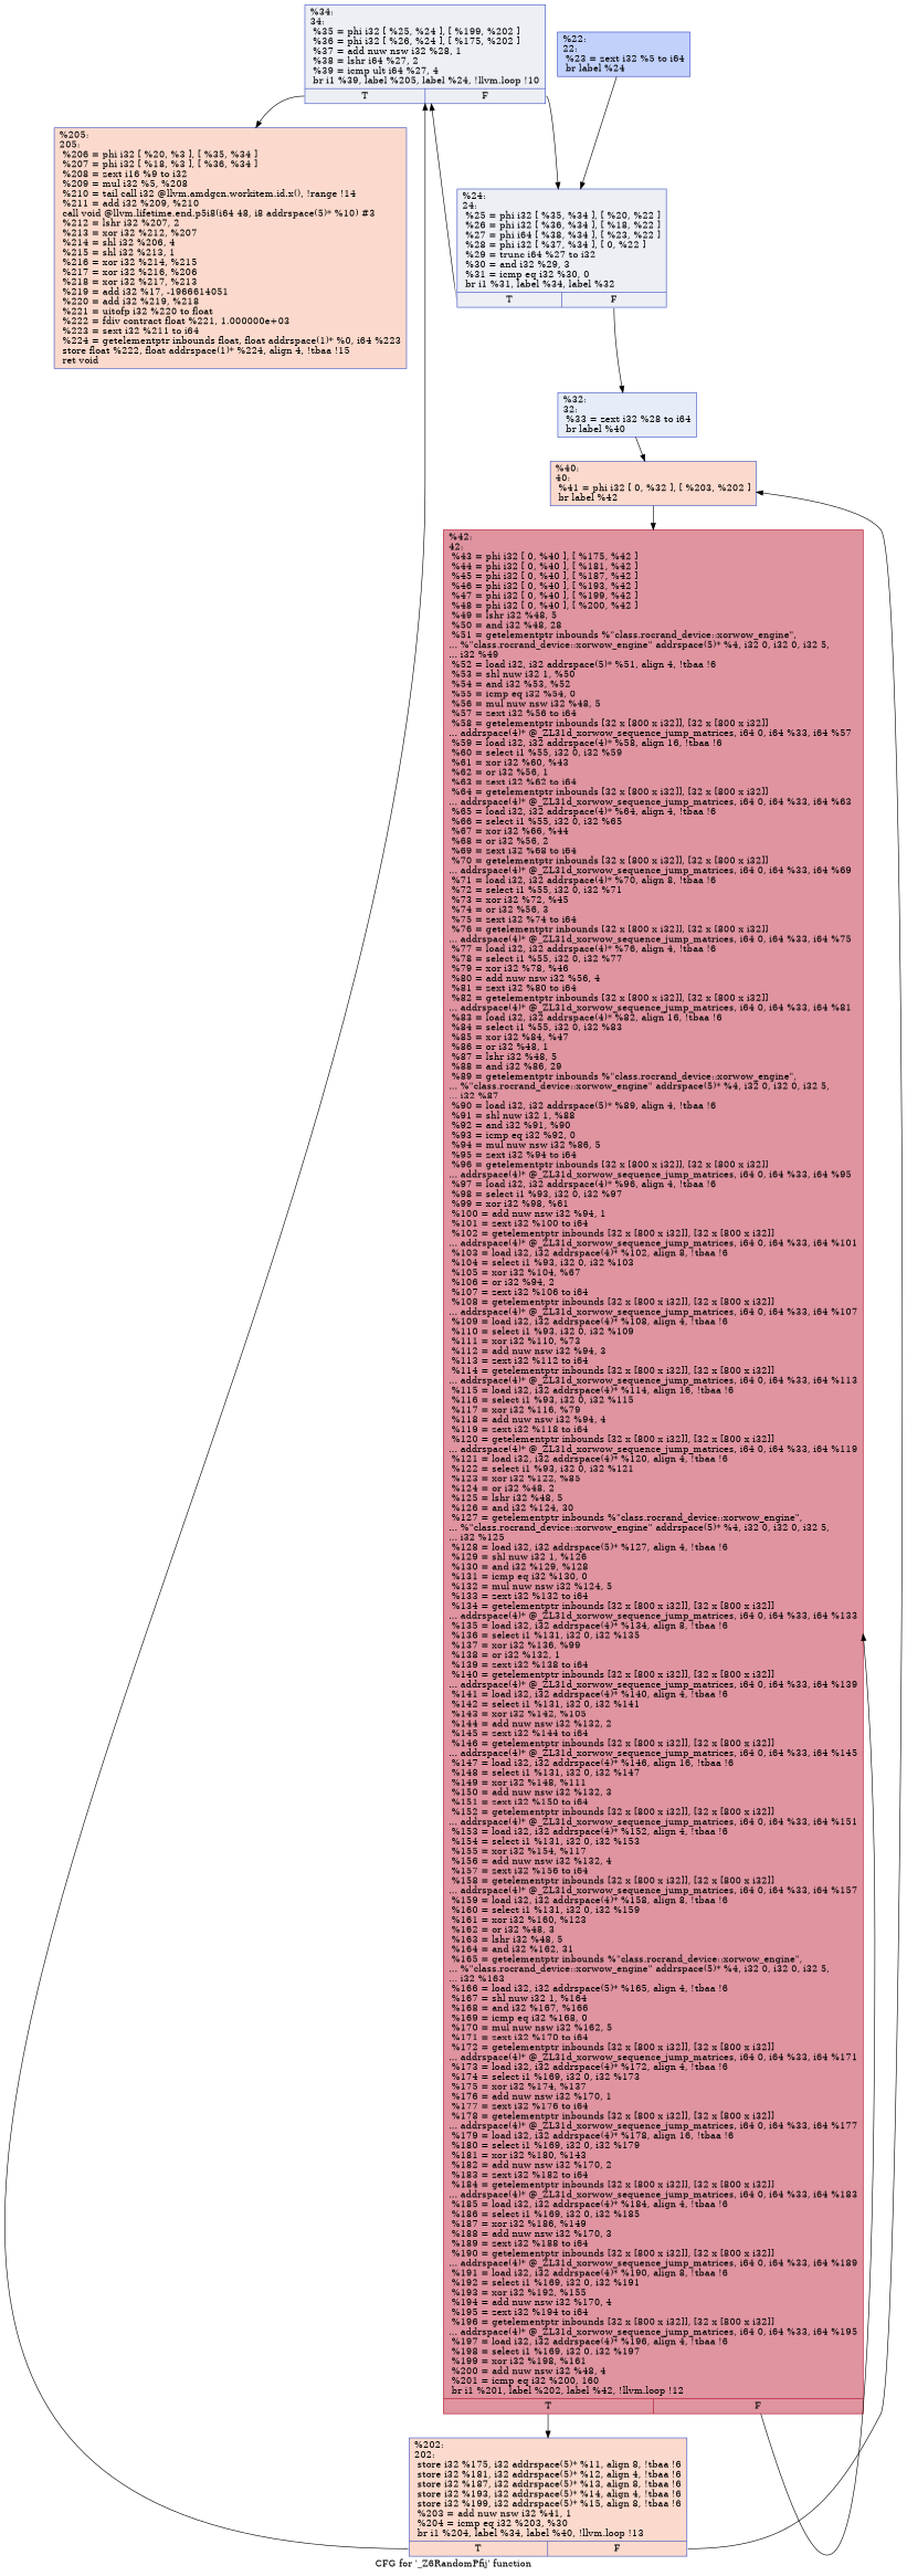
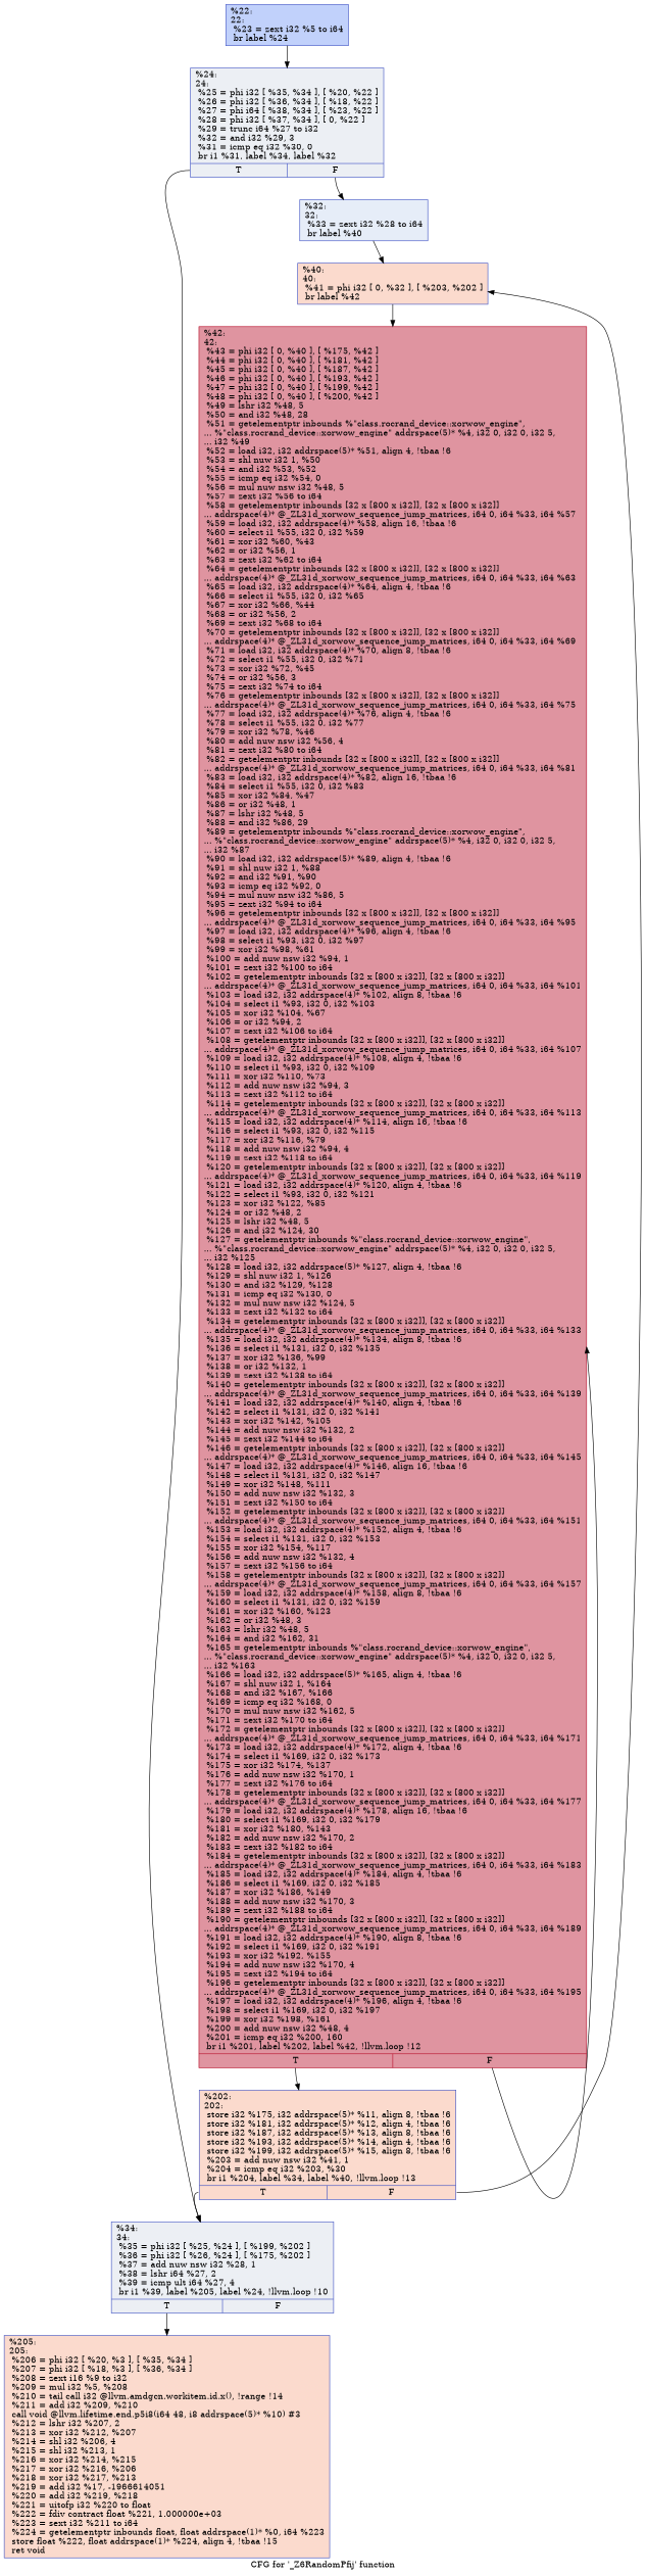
  digraph {
    label="CFG for '_Z6RandomPfij' function"
    node [color="#3d50c3ff" fillcolor="#f7ac8e70" shape=record style=filled]
    edge [tailport=s0]
    n1 [label="{%205:\l205:                                              \l  %206 = phi i32 [ %20, %3 ], [ %35, %34 ]\l  %207 = phi i32 [ %18, %3 ], [ %36, %34 ]\l  %208 = zext i16 %9 to i32\l  %209 = mul i32 %5, %208\l  %210 = tail call i32 @llvm.amdgcn.workitem.id.x(), !range !14\l  %211 = add i32 %209, %210\l  call void @llvm.lifetime.end.p5i8(i64 48, i8 addrspace(5)* %10) #3\l  %212 = lshr i32 %207, 2\l  %213 = xor i32 %212, %207\l  %214 = shl i32 %206, 4\l  %215 = shl i32 %213, 1\l  %216 = xor i32 %214, %215\l  %217 = xor i32 %216, %206\l  %218 = xor i32 %217, %213\l  %219 = add i32 %17, -1966614051\l  %220 = add i32 %219, %218\l  %221 = uitofp i32 %220 to float\l  %222 = fdiv contract float %221, 1.000000e+03\l  %223 = sext i32 %211 to i64\l  %224 = getelementptr inbounds float, float addrspace(1)* %0, i64 %223\l  store float %222, float addrspace(1)* %224, align 4, !tbaa !15\l  ret void\l}"]
    n2 [fillcolor="#7396f570" label="{%22:\l22:                                               \l  %23 = zext i32 %5 to i64\l  br label %24\l}"]
-   n3 [fillcolor="#d4dbe670" label="{%24:\l24:                                               \l  %25 = phi i32 [ %35, %34 ], [ %20, %22 ]\l  %26 = phi i32 [ %36, %34 ], [ %18, %22 ]\l  %27 = phi i64 [ %38, %34 ], [ %23, %22 ]\l  %28 = phi i32 [ %37, %34 ], [ 0, %22 ]\l  %29 = trunc i64 %27 to i32\l  %30 = and i32 %29, 3\l  %31 = icmp eq i32 %30, 0\l  br i1 %31, label %34, label %32\l|{<s0>T|<s1>F}}"]
+   n3 [fillcolor="#d4dbe670" label="{%24:\l24:                                               \l  %25 = phi i32 [ %35, %34 ], [ %20, %22 ]\l  %26 = phi i32 [ %36, %34 ], [ %18, %22 ]\l  %27 = phi i64 [ %38, %34 ], [ %23, %22 ]\l  %28 = phi i32 [ %37, %34 ], [ 0, %22 ]\l  %29 = trunc i64 %27 to i32\l  %32 = and i32 %29, 3\l  %31 = icmp eq i32 %30, 0\l  br i1 %31, label %34, label %32\l|{<s0>T|<s1>F}}"]
    n4 [fillcolor="#d4dbe670" label="{%34:\l34:                                               \l  %35 = phi i32 [ %25, %24 ], [ %199, %202 ]\l  %36 = phi i32 [ %26, %24 ], [ %175, %202 ]\l  %37 = add nuw nsw i32 %28, 1\l  %38 = lshr i64 %27, 2\l  %39 = icmp ult i64 %27, 4\l  br i1 %39, label %205, label %24, !llvm.loop !10\l|{<s0>T|<s1>F}}"]
    n5 [fillcolor="#c7d7f070" label="{%32:\l32:                                               \l  %33 = zext i32 %28 to i64\l  br label %40\l}"]
    n6 [label="{%40:\l40:                                               \l  %41 = phi i32 [ 0, %32 ], [ %203, %202 ]\l  br label %42\l}"]
    n7 [color="#b70d28ff" fillcolor="#b70d2870" label="{%42:\l42:                                               \l  %43 = phi i32 [ 0, %40 ], [ %175, %42 ]\l  %44 = phi i32 [ 0, %40 ], [ %181, %42 ]\l  %45 = phi i32 [ 0, %40 ], [ %187, %42 ]\l  %46 = phi i32 [ 0, %40 ], [ %193, %42 ]\l  %47 = phi i32 [ 0, %40 ], [ %199, %42 ]\l  %48 = phi i32 [ 0, %40 ], [ %200, %42 ]\l  %49 = lshr i32 %48, 5\l  %50 = and i32 %48, 28\l  %51 = getelementptr inbounds %\"class.rocrand_device::xorwow_engine\",\l... %\"class.rocrand_device::xorwow_engine\" addrspace(5)* %4, i32 0, i32 0, i32 5,\l... i32 %49\l  %52 = load i32, i32 addrspace(5)* %51, align 4, !tbaa !6\l  %53 = shl nuw i32 1, %50\l  %54 = and i32 %53, %52\l  %55 = icmp eq i32 %54, 0\l  %56 = mul nuw nsw i32 %48, 5\l  %57 = zext i32 %56 to i64\l  %58 = getelementptr inbounds [32 x [800 x i32]], [32 x [800 x i32]]\l... addrspace(4)* @_ZL31d_xorwow_sequence_jump_matrices, i64 0, i64 %33, i64 %57\l  %59 = load i32, i32 addrspace(4)* %58, align 16, !tbaa !6\l  %60 = select i1 %55, i32 0, i32 %59\l  %61 = xor i32 %60, %43\l  %62 = or i32 %56, 1\l  %63 = zext i32 %62 to i64\l  %64 = getelementptr inbounds [32 x [800 x i32]], [32 x [800 x i32]]\l... addrspace(4)* @_ZL31d_xorwow_sequence_jump_matrices, i64 0, i64 %33, i64 %63\l  %65 = load i32, i32 addrspace(4)* %64, align 4, !tbaa !6\l  %66 = select i1 %55, i32 0, i32 %65\l  %67 = xor i32 %66, %44\l  %68 = or i32 %56, 2\l  %69 = zext i32 %68 to i64\l  %70 = getelementptr inbounds [32 x [800 x i32]], [32 x [800 x i32]]\l... addrspace(4)* @_ZL31d_xorwow_sequence_jump_matrices, i64 0, i64 %33, i64 %69\l  %71 = load i32, i32 addrspace(4)* %70, align 8, !tbaa !6\l  %72 = select i1 %55, i32 0, i32 %71\l  %73 = xor i32 %72, %45\l  %74 = or i32 %56, 3\l  %75 = zext i32 %74 to i64\l  %76 = getelementptr inbounds [32 x [800 x i32]], [32 x [800 x i32]]\l... addrspace(4)* @_ZL31d_xorwow_sequence_jump_matrices, i64 0, i64 %33, i64 %75\l  %77 = load i32, i32 addrspace(4)* %76, align 4, !tbaa !6\l  %78 = select i1 %55, i32 0, i32 %77\l  %79 = xor i32 %78, %46\l  %80 = add nuw nsw i32 %56, 4\l  %81 = zext i32 %80 to i64\l  %82 = getelementptr inbounds [32 x [800 x i32]], [32 x [800 x i32]]\l... addrspace(4)* @_ZL31d_xorwow_sequence_jump_matrices, i64 0, i64 %33, i64 %81\l  %83 = load i32, i32 addrspace(4)* %82, align 16, !tbaa !6\l  %84 = select i1 %55, i32 0, i32 %83\l  %85 = xor i32 %84, %47\l  %86 = or i32 %48, 1\l  %87 = lshr i32 %48, 5\l  %88 = and i32 %86, 29\l  %89 = getelementptr inbounds %\"class.rocrand_device::xorwow_engine\",\l... %\"class.rocrand_device::xorwow_engine\" addrspace(5)* %4, i32 0, i32 0, i32 5,\l... i32 %87\l  %90 = load i32, i32 addrspace(5)* %89, align 4, !tbaa !6\l  %91 = shl nuw i32 1, %88\l  %92 = and i32 %91, %90\l  %93 = icmp eq i32 %92, 0\l  %94 = mul nuw nsw i32 %86, 5\l  %95 = zext i32 %94 to i64\l  %96 = getelementptr inbounds [32 x [800 x i32]], [32 x [800 x i32]]\l... addrspace(4)* @_ZL31d_xorwow_sequence_jump_matrices, i64 0, i64 %33, i64 %95\l  %97 = load i32, i32 addrspace(4)* %96, align 4, !tbaa !6\l  %98 = select i1 %93, i32 0, i32 %97\l  %99 = xor i32 %98, %61\l  %100 = add nuw nsw i32 %94, 1\l  %101 = zext i32 %100 to i64\l  %102 = getelementptr inbounds [32 x [800 x i32]], [32 x [800 x i32]]\l... addrspace(4)* @_ZL31d_xorwow_sequence_jump_matrices, i64 0, i64 %33, i64 %101\l  %103 = load i32, i32 addrspace(4)* %102, align 8, !tbaa !6\l  %104 = select i1 %93, i32 0, i32 %103\l  %105 = xor i32 %104, %67\l  %106 = or i32 %94, 2\l  %107 = zext i32 %106 to i64\l  %108 = getelementptr inbounds [32 x [800 x i32]], [32 x [800 x i32]]\l... addrspace(4)* @_ZL31d_xorwow_sequence_jump_matrices, i64 0, i64 %33, i64 %107\l  %109 = load i32, i32 addrspace(4)* %108, align 4, !tbaa !6\l  %110 = select i1 %93, i32 0, i32 %109\l  %111 = xor i32 %110, %73\l  %112 = add nuw nsw i32 %94, 3\l  %113 = zext i32 %112 to i64\l  %114 = getelementptr inbounds [32 x [800 x i32]], [32 x [800 x i32]]\l... addrspace(4)* @_ZL31d_xorwow_sequence_jump_matrices, i64 0, i64 %33, i64 %113\l  %115 = load i32, i32 addrspace(4)* %114, align 16, !tbaa !6\l  %116 = select i1 %93, i32 0, i32 %115\l  %117 = xor i32 %116, %79\l  %118 = add nuw nsw i32 %94, 4\l  %119 = zext i32 %118 to i64\l  %120 = getelementptr inbounds [32 x [800 x i32]], [32 x [800 x i32]]\l... addrspace(4)* @_ZL31d_xorwow_sequence_jump_matrices, i64 0, i64 %33, i64 %119\l  %121 = load i32, i32 addrspace(4)* %120, align 4, !tbaa !6\l  %122 = select i1 %93, i32 0, i32 %121\l  %123 = xor i32 %122, %85\l  %124 = or i32 %48, 2\l  %125 = lshr i32 %48, 5\l  %126 = and i32 %124, 30\l  %127 = getelementptr inbounds %\"class.rocrand_device::xorwow_engine\",\l... %\"class.rocrand_device::xorwow_engine\" addrspace(5)* %4, i32 0, i32 0, i32 5,\l... i32 %125\l  %128 = load i32, i32 addrspace(5)* %127, align 4, !tbaa !6\l  %129 = shl nuw i32 1, %126\l  %130 = and i32 %129, %128\l  %131 = icmp eq i32 %130, 0\l  %132 = mul nuw nsw i32 %124, 5\l  %133 = zext i32 %132 to i64\l  %134 = getelementptr inbounds [32 x [800 x i32]], [32 x [800 x i32]]\l... addrspace(4)* @_ZL31d_xorwow_sequence_jump_matrices, i64 0, i64 %33, i64 %133\l  %135 = load i32, i32 addrspace(4)* %134, align 8, !tbaa !6\l  %136 = select i1 %131, i32 0, i32 %135\l  %137 = xor i32 %136, %99\l  %138 = or i32 %132, 1\l  %139 = zext i32 %138 to i64\l  %140 = getelementptr inbounds [32 x [800 x i32]], [32 x [800 x i32]]\l... addrspace(4)* @_ZL31d_xorwow_sequence_jump_matrices, i64 0, i64 %33, i64 %139\l  %141 = load i32, i32 addrspace(4)* %140, align 4, !tbaa !6\l  %142 = select i1 %131, i32 0, i32 %141\l  %143 = xor i32 %142, %105\l  %144 = add nuw nsw i32 %132, 2\l  %145 = zext i32 %144 to i64\l  %146 = getelementptr inbounds [32 x [800 x i32]], [32 x [800 x i32]]\l... addrspace(4)* @_ZL31d_xorwow_sequence_jump_matrices, i64 0, i64 %33, i64 %145\l  %147 = load i32, i32 addrspace(4)* %146, align 16, !tbaa !6\l  %148 = select i1 %131, i32 0, i32 %147\l  %149 = xor i32 %148, %111\l  %150 = add nuw nsw i32 %132, 3\l  %151 = zext i32 %150 to i64\l  %152 = getelementptr inbounds [32 x [800 x i32]], [32 x [800 x i32]]\l... addrspace(4)* @_ZL31d_xorwow_sequence_jump_matrices, i64 0, i64 %33, i64 %151\l  %153 = load i32, i32 addrspace(4)* %152, align 4, !tbaa !6\l  %154 = select i1 %131, i32 0, i32 %153\l  %155 = xor i32 %154, %117\l  %156 = add nuw nsw i32 %132, 4\l  %157 = zext i32 %156 to i64\l  %158 = getelementptr inbounds [32 x [800 x i32]], [32 x [800 x i32]]\l... addrspace(4)* @_ZL31d_xorwow_sequence_jump_matrices, i64 0, i64 %33, i64 %157\l  %159 = load i32, i32 addrspace(4)* %158, align 8, !tbaa !6\l  %160 = select i1 %131, i32 0, i32 %159\l  %161 = xor i32 %160, %123\l  %162 = or i32 %48, 3\l  %163 = lshr i32 %48, 5\l  %164 = and i32 %162, 31\l  %165 = getelementptr inbounds %\"class.rocrand_device::xorwow_engine\",\l... %\"class.rocrand_device::xorwow_engine\" addrspace(5)* %4, i32 0, i32 0, i32 5,\l... i32 %163\l  %166 = load i32, i32 addrspace(5)* %165, align 4, !tbaa !6\l  %167 = shl nuw i32 1, %164\l  %168 = and i32 %167, %166\l  %169 = icmp eq i32 %168, 0\l  %170 = mul nuw nsw i32 %162, 5\l  %171 = zext i32 %170 to i64\l  %172 = getelementptr inbounds [32 x [800 x i32]], [32 x [800 x i32]]\l... addrspace(4)* @_ZL31d_xorwow_sequence_jump_matrices, i64 0, i64 %33, i64 %171\l  %173 = load i32, i32 addrspace(4)* %172, align 4, !tbaa !6\l  %174 = select i1 %169, i32 0, i32 %173\l  %175 = xor i32 %174, %137\l  %176 = add nuw nsw i32 %170, 1\l  %177 = zext i32 %176 to i64\l  %178 = getelementptr inbounds [32 x [800 x i32]], [32 x [800 x i32]]\l... addrspace(4)* @_ZL31d_xorwow_sequence_jump_matrices, i64 0, i64 %33, i64 %177\l  %179 = load i32, i32 addrspace(4)* %178, align 16, !tbaa !6\l  %180 = select i1 %169, i32 0, i32 %179\l  %181 = xor i32 %180, %143\l  %182 = add nuw nsw i32 %170, 2\l  %183 = zext i32 %182 to i64\l  %184 = getelementptr inbounds [32 x [800 x i32]], [32 x [800 x i32]]\l... addrspace(4)* @_ZL31d_xorwow_sequence_jump_matrices, i64 0, i64 %33, i64 %183\l  %185 = load i32, i32 addrspace(4)* %184, align 4, !tbaa !6\l  %186 = select i1 %169, i32 0, i32 %185\l  %187 = xor i32 %186, %149\l  %188 = add nuw nsw i32 %170, 3\l  %189 = zext i32 %188 to i64\l  %190 = getelementptr inbounds [32 x [800 x i32]], [32 x [800 x i32]]\l... addrspace(4)* @_ZL31d_xorwow_sequence_jump_matrices, i64 0, i64 %33, i64 %189\l  %191 = load i32, i32 addrspace(4)* %190, align 8, !tbaa !6\l  %192 = select i1 %169, i32 0, i32 %191\l  %193 = xor i32 %192, %155\l  %194 = add nuw nsw i32 %170, 4\l  %195 = zext i32 %194 to i64\l  %196 = getelementptr inbounds [32 x [800 x i32]], [32 x [800 x i32]]\l... addrspace(4)* @_ZL31d_xorwow_sequence_jump_matrices, i64 0, i64 %33, i64 %195\l  %197 = load i32, i32 addrspace(4)* %196, align 4, !tbaa !6\l  %198 = select i1 %169, i32 0, i32 %197\l  %199 = xor i32 %198, %161\l  %200 = add nuw nsw i32 %48, 4\l  %201 = icmp eq i32 %200, 160\l  br i1 %201, label %202, label %42, !llvm.loop !12\l|{<s0>T|<s1>F}}"]
    n8 [label="{%202:\l202:                                              \l  store i32 %175, i32 addrspace(5)* %11, align 8, !tbaa !6\l  store i32 %181, i32 addrspace(5)* %12, align 4, !tbaa !6\l  store i32 %187, i32 addrspace(5)* %13, align 8, !tbaa !6\l  store i32 %193, i32 addrspace(5)* %14, align 4, !tbaa !6\l  store i32 %199, i32 addrspace(5)* %15, align 8, !tbaa !6\l  %203 = add nuw nsw i32 %41, 1\l  %204 = icmp eq i32 %203, %30\l  br i1 %204, label %34, label %40, !llvm.loop !13\l|{<s0>T|<s1>F}}"]
    n2 -> n3
    n3 -> n4
    n3 -> n5 [tailport=s1]
    n4 -> n1
-   n4 -> n3 [tailport=s1]
    n5 -> n6
    n6 -> n7
    n7 -> n7 [tailport=s1]
    n7 -> n8
    n8 -> n4
    n8 -> n6 [tailport=s1]
  }
